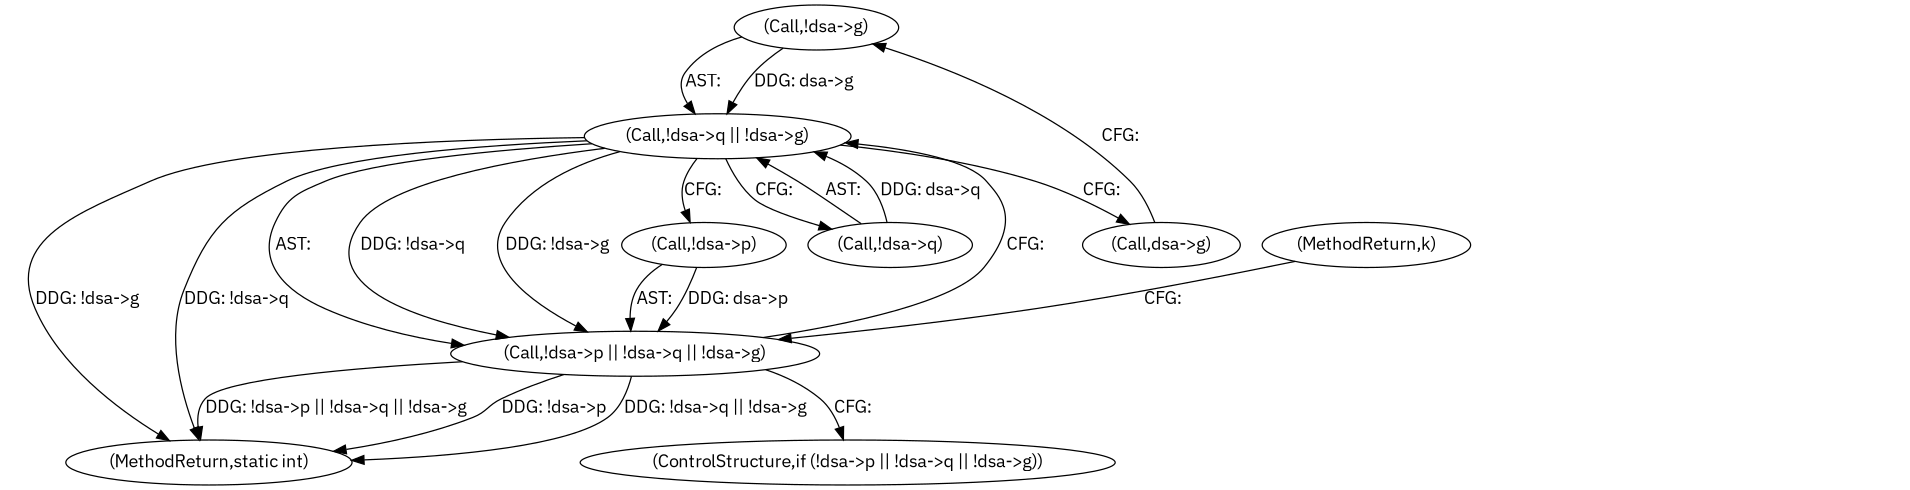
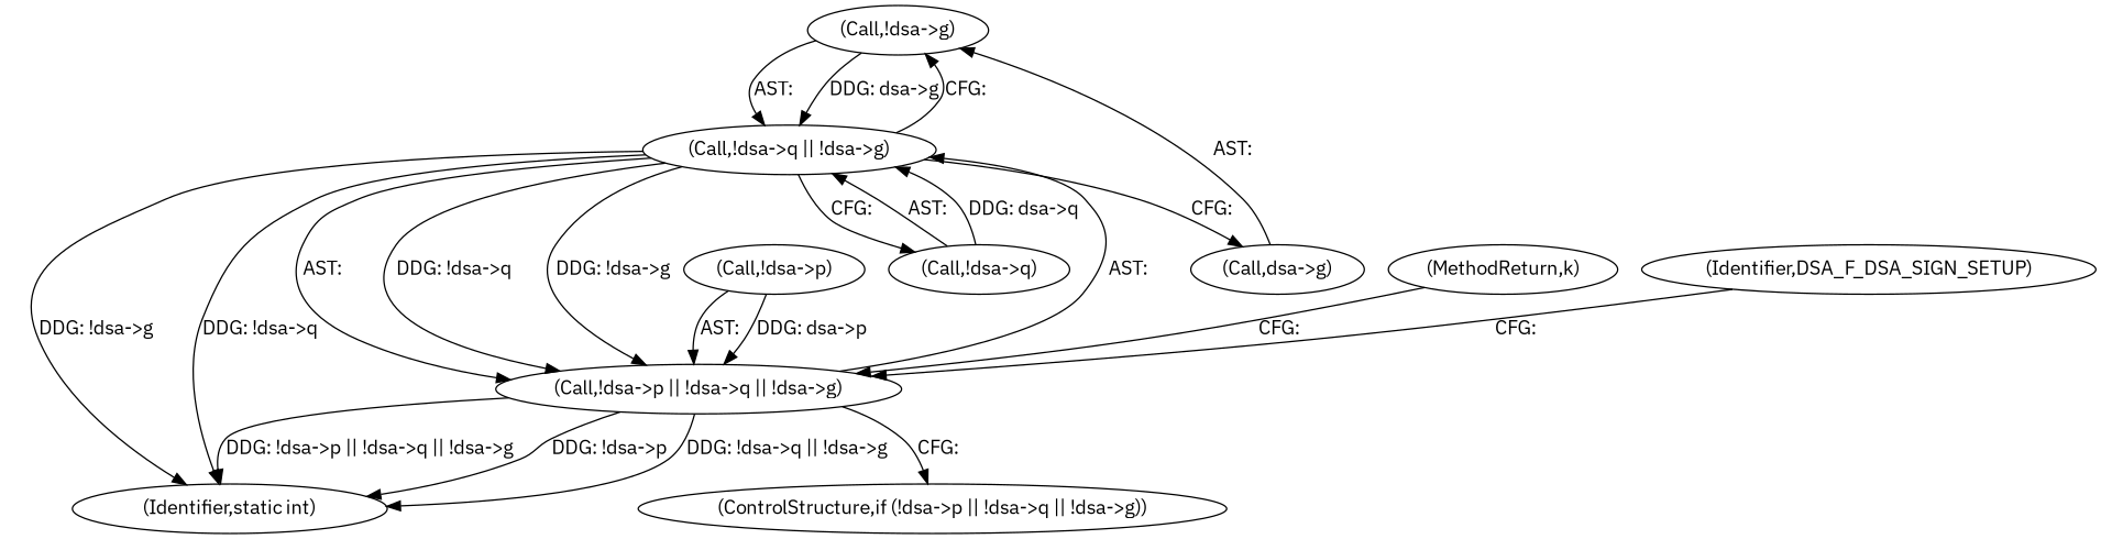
  digraph {
    fontname="IBM Plex Sans"
    node [fontname="IBM Plex Sans"]
    edge [fontname="IBM Plex Sans"]
    n1 [label="(Call,!dsa->g)"]
    n2 [label="(Call,!dsa->q || !dsa->g)"]
    n3 [label="(Call,dsa->g)"]
-   n4 [label="(MethodReturn,static int)"]
+   n4 [label="(Identifier,static int)"]
    n5 [label="(Call,!dsa->p || !dsa->q || !dsa->g)"]
    n6 [label="(Call,!dsa->q)"]
    n7 [label="(ControlStructure,if (!dsa->p || !dsa->q || !dsa->g))"]
    n8 [label="(Call,!dsa->p)"]
    n9 [label="(MethodReturn,k)"]
+   n10 [label="(Identifier,DSA_F_DSA_SIGN_SETUP)"]
    n1 -> n2 [label="AST: "]
    n1 -> n2 [label="DDG: dsa->g"]
-   n2 -> n8 [label="CFG: "]
+   n2 -> n1 [label="CFG: "]
    n2 -> n3 [label="CFG: "]
    n2 -> n4 [label="DDG: !dsa->g"]
    n2 -> n4 [label="DDG: !dsa->q"]
    n2 -> n5 [label="AST: "]
    n2 -> n5 [label="DDG: !dsa->q"]
    n2 -> n5 [label="DDG: !dsa->g"]
    n2 -> n6 [label="CFG: "]
-   n3 -> n1 [label="CFG: "]
-   n5 -> n2 [label="CFG: "]
+   n3 -> n1 [label="AST: "]
+   n5 -> n2 [label="AST: "]
    n5 -> n4 [label="DDG: !dsa->p"]
    n5 -> n4 [label="DDG: !dsa->q || !dsa->g"]
    n5 -> n4 [label="DDG: !dsa->p || !dsa->q || !dsa->g"]
    n5 -> n7 [label="CFG: "]
    n6 -> n2 [label="AST: "]
    n6 -> n2 [label="DDG: dsa->q"]
    n8 -> n5 [label="AST: "]
    n8 -> n5 [label="DDG: dsa->p"]
    n9 -> n5 [label="CFG: "]
+   n10 -> n5 [label="CFG: "]
  }
